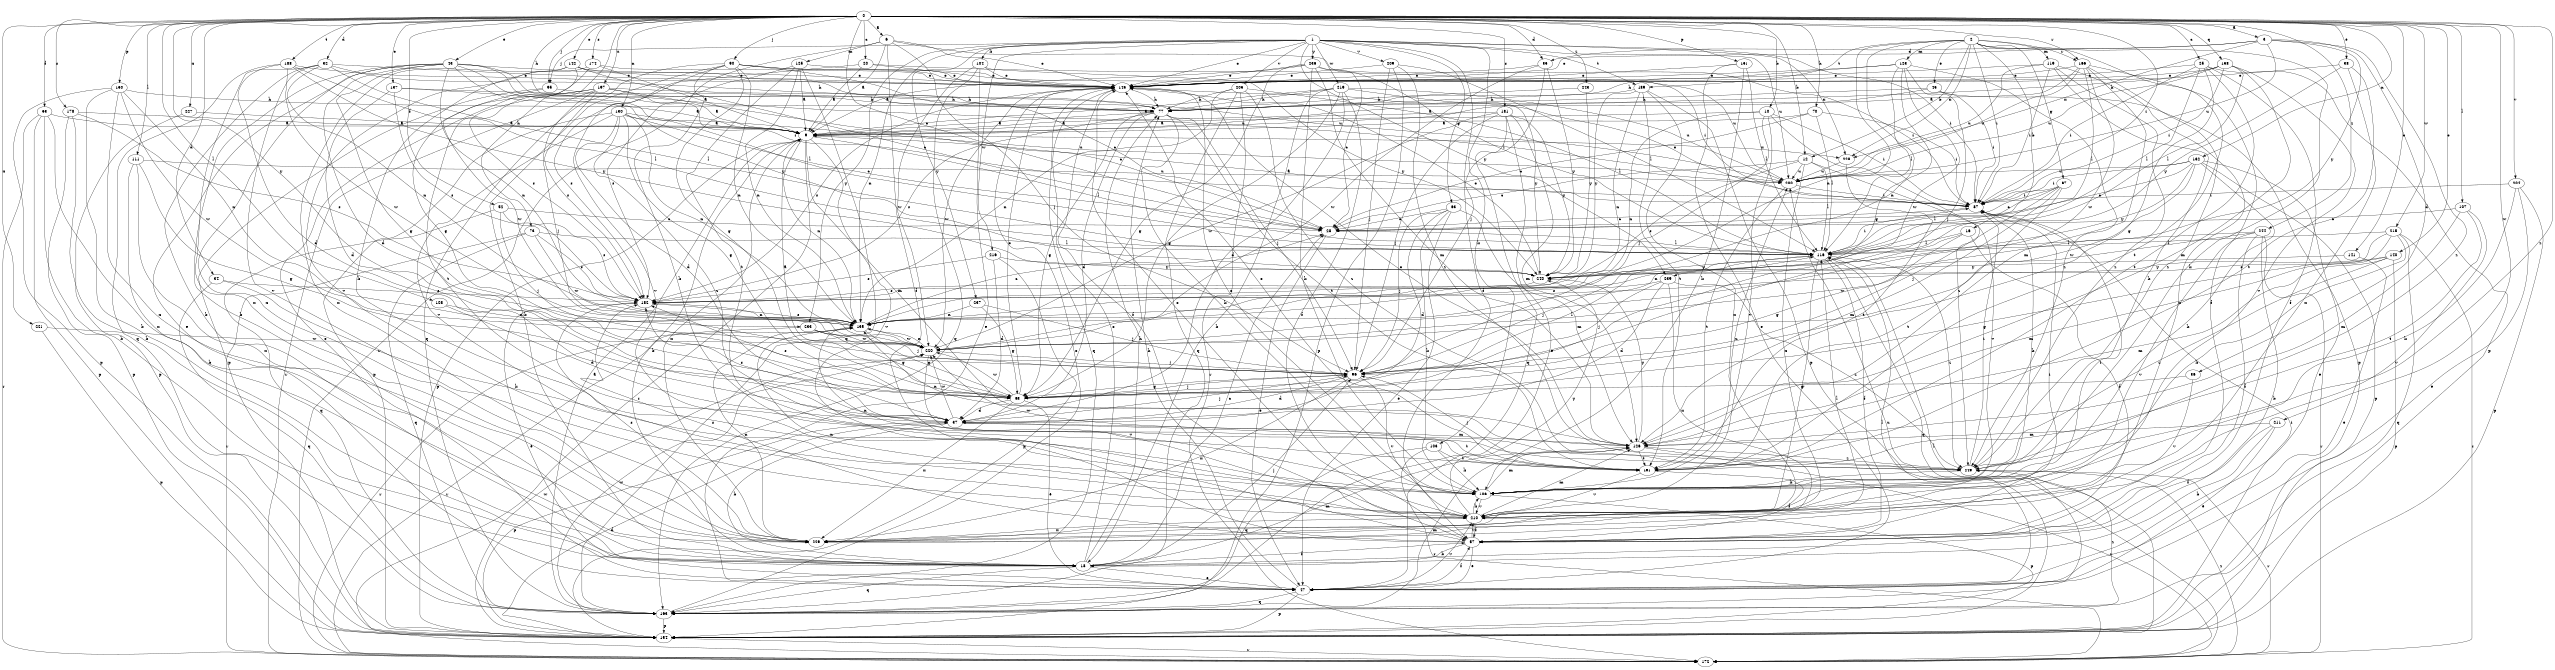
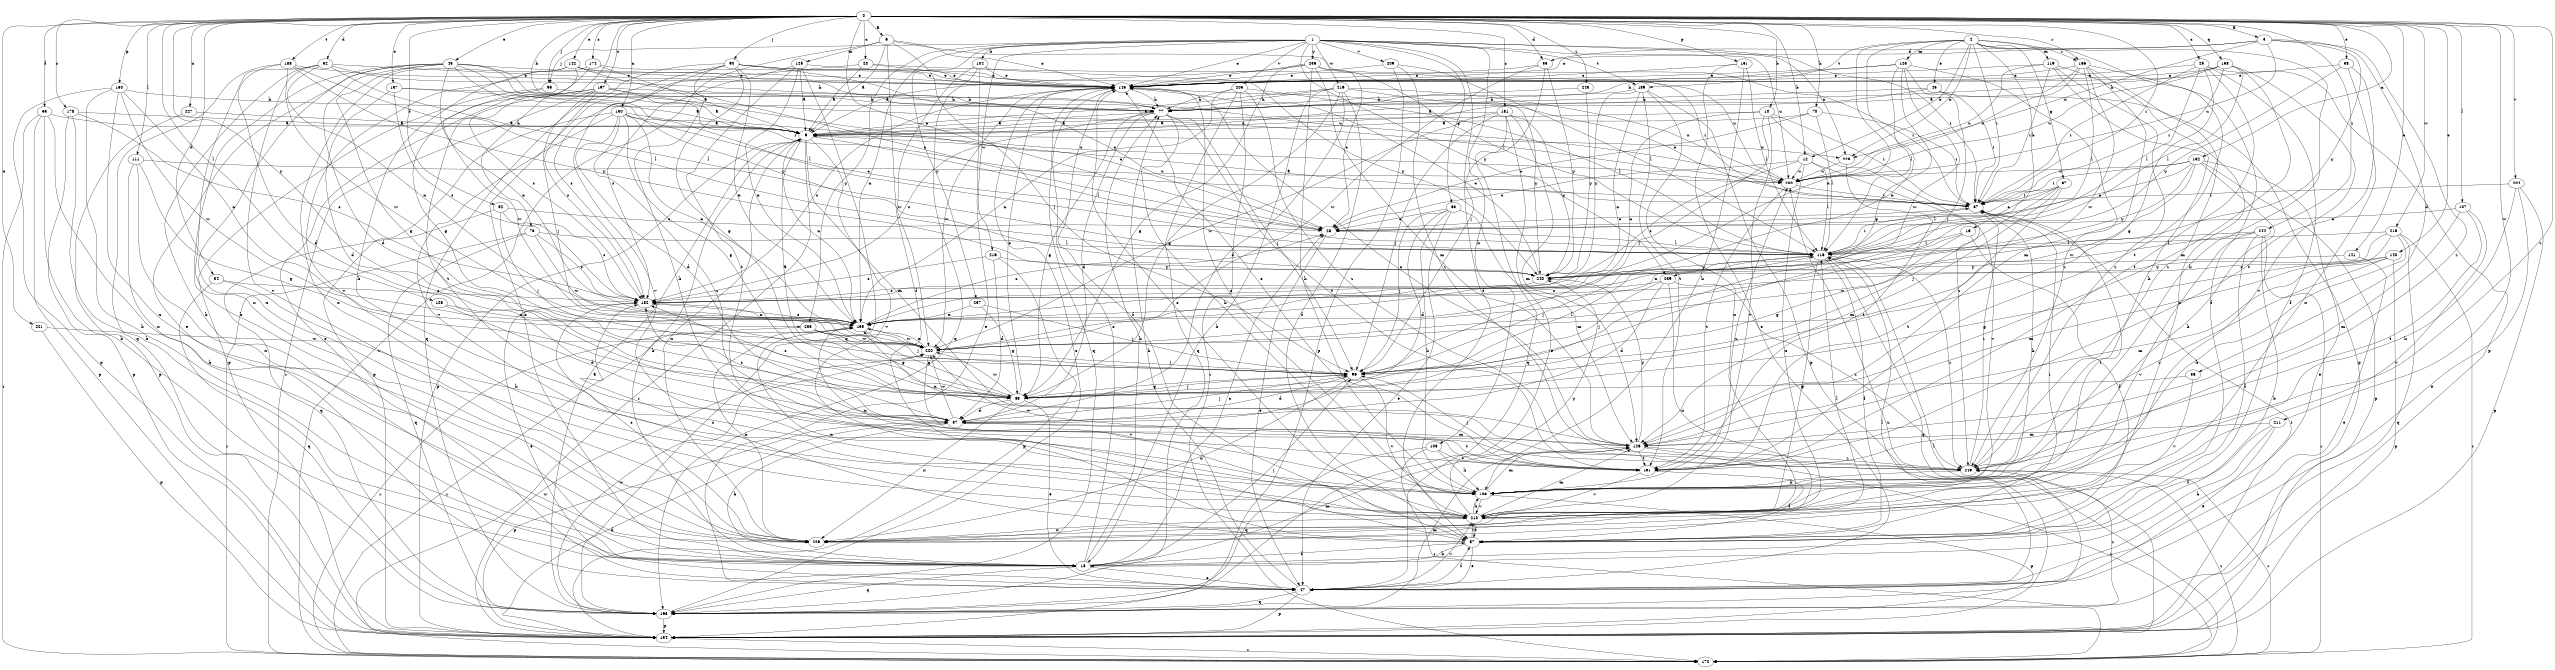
  strict digraph {
    0
    3
    6
    10
    12
    20
    25
    28
    32
    34
    35
    38
    43
    52
    53
    70
    73
    77
    87
    90
    95
    107
    108
    111
    130
    132
    137
    140
    141
    142
    150
    151
    158
    166
    174
    178
    181
    188
    197
    204
    211
    215
    221
    227
    233
    243
    244
    249
    145
    200
    228
    239
    36
    57
    9
    96
    116
    125
    172
    135
    210
    229
    182
    68
    191
    154
    47
    18
    106
    163
    220
    240
    37
    126
    1
    63
    103
    104
    189
    205
    209
    216
    219
    236
    237
    2
    16
    45
    67
    119
    123
    0 -> 3 [label=a]
    0 -> 6 [label=a]
    0 -> 10 [label=b]
    0 -> 12 [label=b]
    0 -> 20 [label=c]
    0 -> 25 [label=c]
    0 -> 28 [label=c]
    0 -> 32 [label=d]
    0 -> 34 [label=d]
    0 -> 35 [label=d]
    0 -> 38 [label=e]
    0 -> 43 [label=e]
    0 -> 52 [label=f]
    0 -> 53 [label=f]
    0 -> 70 [label=h]
    0 -> 73 [label=h]
    0 -> 77 [label=h]
    0 -> 87 [label=i]
    0 -> 90 [label=j]
    0 -> 95 [label=j]
    0 -> 107 [label=l]
    0 -> 108 [label=l]
    0 -> 111 [label=l]
    0 -> 130 [label=n]
    0 -> 132 [label=n]
    0 -> 137 [label=o]
    0 -> 140 [label=o]
    0 -> 141 [label=o]
    0 -> 142 [label=o]
    0 -> 150 [label=p]
    0 -> 151 [label=p]
    0 -> 158 [label=q]
    0 -> 166 [label=r]
    0 -> 174 [label=s]
    0 -> 178 [label=s]
    0 -> 181 [label=s]
    0 -> 188 [label=t]
    0 -> 197 [label=u]
    0 -> 204 [label=v]
    0 -> 211 [label=w]
    0 -> 215 [label=w]
    0 -> 221 [label=x]
    0 -> 227 [label=x]
    0 -> 233 [label=y]
    0 -> 243 [label=z]
    0 -> 244 [label=z]
    0 -> 249 [label=z]
    3 -> 35 [label=d]
    3 -> 249 [label=z]
    3 -> 145 [label=o]
    3 -> 200 [label=u]
    3 -> 228 [label=x]
    3 -> 239 [label=y]
    3 -> 36 [label=d]
    6 -> 145 [label=o]
    6 -> 57 [label=f]
    6 -> 9 [label=a]
    6 -> 96 [label=j]
    6 -> 116 [label=l]
    6 -> 125 [label=m]
    6 -> 172 [label=r]
    10 -> 87 [label=i]
    10 -> 249 [label=z]
    10 -> 9 [label=a]
    10 -> 96 [label=j]
    10 -> 135 [label=n]
    10 -> 210 [label=v]
    12 -> 28 [label=c]
    12 -> 200 [label=u]
    12 -> 116 [label=l]
    12 -> 210 [label=v]
    12 -> 229 [label=x]
    12 -> 182 [label=s]
    20 -> 87 [label=i]
    20 -> 145 [label=o]
    20 -> 9 [label=a]
    20 -> 182 [label=s]
    25 -> 87 [label=i]
    25 -> 145 [label=o]
    25 -> 57 [label=f]
    25 -> 116 [label=l]
    25 -> 68 [label=g]
    25 -> 191 [label=t]
    25 -> 154 [label=p]
    28 -> 116 [label=l]
    28 -> 47 [label=e]
    32 -> 77 [label=h]
    32 -> 145 [label=o]
    32 -> 116 [label=l]
    32 -> 135 [label=n]
    32 -> 210 [label=v]
    32 -> 229 [label=x]
    32 -> 18 [label=b]
    34 -> 182 [label=s]
    34 -> 106 [label=k]
    34 -> 163 [label=q]
    35 -> 145 [label=o]
    35 -> 96 [label=j]
    35 -> 220 [label=w]
    35 -> 240 [label=y]
    38 -> 145 [label=o]
    38 -> 229 [label=x]
    38 -> 191 [label=t]
    38 -> 240 [label=y]
    43 -> 87 [label=i]
    43 -> 145 [label=o]
    43 -> 200 [label=u]
    43 -> 116 [label=l]
    43 -> 135 [label=n]
    43 -> 229 [label=x]
    43 -> 68 [label=g]
    43 -> 47 [label=e]
    43 -> 18 [label=b]
    43 -> 240 [label=y]
    43 -> 37 [label=d]
    52 -> 28 [label=c]
    52 -> 96 [label=j]
    52 -> 182 [label=s]
    52 -> 163 [label=q]
    53 -> 9 [label=a]
    53 -> 172 [label=r]
    53 -> 229 [label=x]
    53 -> 154 [label=p]
    53 -> 18 [label=b]
    70 -> 28 [label=c]
    70 -> 87 [label=i]
    70 -> 9 [label=a]
    70 -> 116 [label=l]
    73 -> 116 [label=l]
    73 -> 172 [label=r]
    73 -> 182 [label=s]
    73 -> 163 [label=q]
    73 -> 220 [label=w]
    77 -> 9 [label=a]
    77 -> 96 [label=j]
    77 -> 182 [label=s]
    77 -> 68 [label=g]
    77 -> 191 [label=t]
    77 -> 106 [label=k]
    77 -> 37 [label=d]
    87 -> 28 [label=c]
    87 -> 145 [label=o]
    87 -> 9 [label=a]
    87 -> 106 [label=k]
    90 -> 28 [label=c]
    90 -> 145 [label=o]
    90 -> 200 [label=u]
    90 -> 135 [label=n]
    90 -> 210 [label=v]
    90 -> 68 [label=g]
    90 -> 18 [label=b]
    90 -> 106 [label=k]
    90 -> 163 [label=q]
    95 -> 77 [label=h]
    95 -> 154 [label=p]
    95 -> 220 [label=w]
    107 -> 28 [label=c]
    107 -> 210 [label=v]
    107 -> 191 [label=t]
    107 -> 126 [label=m]
    108 -> 135 [label=n]
    108 -> 37 [label=d]
    111 -> 200 [label=u]
    111 -> 229 [label=x]
    111 -> 68 [label=g]
    111 -> 18 [label=b]
    130 -> 28 [label=c]
    130 -> 249 [label=z]
    130 -> 200 [label=u]
    130 -> 9 [label=a]
    130 -> 135 [label=n]
    130 -> 210 [label=v]
    130 -> 68 [label=g]
    130 -> 154 [label=p]
    130 -> 37 [label=d]
    132 -> 28 [label=c]
    132 -> 87 [label=i]
    132 -> 200 [label=u]
    132 -> 154 [label=p]
    132 -> 47 [label=e]
    132 -> 106 [label=k]
    132 -> 220 [label=w]
    132 -> 240 [label=y]
    137 -> 77 [label=h]
    137 -> 9 [label=a]
    137 -> 182 [label=s]
    137 -> 37 [label=d]
    140 -> 249 [label=z]
    140 -> 68 [label=g]
    140 -> 154 [label=p]
    140 -> 240 [label=y]
    140 -> 126 [label=m]
    141 -> 47 [label=e]
    141 -> 240 [label=y]
    142 -> 28 [label=c]
    142 -> 145 [label=o]
    142 -> 200 [label=u]
    142 -> 229 [label=x]
    142 -> 182 [label=s]
    142 -> 106 [label=k]
    150 -> 77 [label=h]
    150 -> 135 [label=n]
    150 -> 229 [label=x]
    150 -> 154 [label=p]
    150 -> 18 [label=b]
    150 -> 220 [label=w]
    151 -> 145 [label=o]
    151 -> 116 [label=l]
    151 -> 47 [label=e]
    151 -> 106 [label=k]
    158 -> 77 [label=h]
    158 -> 87 [label=i]
    158 -> 145 [label=o]
    158 -> 200 [label=u]
    158 -> 116 [label=l]
    158 -> 210 [label=v]
    158 -> 126 [label=m]
    166 -> 249 [label=z]
    166 -> 145 [label=o]
    166 -> 200 [label=u]
    166 -> 57 [label=f]
    166 -> 9 [label=a]
    166 -> 116 [label=l]
    166 -> 220 [label=w]
    166 -> 126 [label=m]
    174 -> 145 [label=o]
    174 -> 9 [label=a]
    174 -> 210 [label=v]
    174 -> 68 [label=g]
    178 -> 9 [label=a]
    178 -> 182 [label=s]
    178 -> 154 [label=p]
    178 -> 18 [label=b]
    181 -> 9 [label=a]
    181 -> 96 [label=j]
    181 -> 47 [label=e]
    181 -> 163 [label=q]
    181 -> 220 [label=w]
    181 -> 240 [label=y]
    181 -> 126 [label=m]
    188 -> 145 [label=o]
    188 -> 116 [label=l]
    188 -> 163 [label=q]
    188 -> 220 [label=w]
    188 -> 240 [label=y]
    188 -> 37 [label=d]
    197 -> 28 [label=c]
    197 -> 77 [label=h]
    197 -> 9 [label=a]
    197 -> 96 [label=j]
    197 -> 172 [label=r]
    197 -> 182 [label=s]
    197 -> 191 [label=t]
    197 -> 47 [label=e]
    204 -> 87 [label=i]
    204 -> 154 [label=p]
    204 -> 47 [label=e]
    204 -> 106 [label=k]
    211 -> 57 [label=f]
    211 -> 47 [label=e]
    211 -> 18 [label=b]
    211 -> 126 [label=m]
    215 -> 116 [label=l]
    215 -> 172 [label=r]
    215 -> 182 [label=s]
    215 -> 106 [label=k]
    215 -> 163 [label=q]
    215 -> 126 [label=m]
    221 -> 154 [label=p]
    221 -> 220 [label=w]
    227 -> 9 [label=a]
    227 -> 154 [label=p]
    233 -> 96 [label=j]
    233 -> 172 [label=r]
    233 -> 68 [label=g]
    233 -> 220 [label=w]
    243 -> 77 [label=h]
    243 -> 240 [label=y]
    244 -> 57 [label=f]
    244 -> 116 [label=l]
    244 -> 172 [label=r]
    244 -> 210 [label=v]
    244 -> 18 [label=b]
    244 -> 220 [label=w]
    249 -> 87 [label=i]
    249 -> 172 [label=r]
    249 -> 106 [label=k]
    249 -> 220 [label=w]
    145 -> 77 [label=h]
    145 -> 57 [label=f]
    145 -> 182 [label=s]
    145 -> 163 [label=q]
    145 -> 220 [label=w]
    200 -> 87 [label=i]
    200 -> 191 [label=t]
    228 -> 200 [label=u]
    228 -> 191 [label=t]
    239 -> 249 [label=z]
    239 -> 96 [label=j]
    239 -> 229 [label=x]
    239 -> 182 [label=s]
    239 -> 37 [label=d]
    36 -> 210 [label=v]
    36 -> 68 [label=g]
    57 -> 87 [label=i]
    57 -> 135 [label=n]
    57 -> 210 [label=v]
    57 -> 182 [label=s]
    57 -> 47 [label=e]
    57 -> 18 [label=b]
    9 -> 228 [label=x]
    9 -> 116 [label=l]
    9 -> 172 [label=r]
    9 -> 135 [label=n]
    9 -> 210 [label=v]
    9 -> 229 [label=x]
    9 -> 154 [label=p]
    9 -> 18 [label=b]
    9 -> 126 [label=m]
    96 -> 116 [label=l]
    96 -> 210 [label=v]
    96 -> 229 [label=x]
    96 -> 68 [label=g]
    96 -> 37 [label=d]
    116 -> 87 [label=i]
    116 -> 249 [label=z]
    116 -> 57 [label=f]
    116 -> 96 [label=j]
    116 -> 210 [label=v]
    116 -> 163 [label=q]
    116 -> 240 [label=y]
    125 -> 145 [label=o]
    125 -> 9 [label=a]
    125 -> 135 [label=n]
    125 -> 182 [label=s]
    125 -> 191 [label=t]
    125 -> 163 [label=q]
    172 -> 249 [label=z]
    172 -> 200 [label=u]
    135 -> 28 [label=c]
    135 -> 172 [label=r]
    135 -> 182 [label=s]
    135 -> 68 [label=g]
    135 -> 220 [label=w]
    210 -> 87 [label=i]
    210 -> 145 [label=o]
    210 -> 57 [label=f]
    210 -> 229 [label=x]
    210 -> 106 [label=k]
    210 -> 240 [label=y]
    210 -> 126 [label=m]
    229 -> 116 [label=l]
    229 -> 135 [label=n]
    229 -> 182 [label=s]
    182 -> 135 [label=n]
    182 -> 47 [label=e]
    68 -> 145 [label=o]
    68 -> 9 [label=a]
    68 -> 96 [label=j]
    68 -> 229 [label=x]
    68 -> 182 [label=s]
    68 -> 47 [label=e]
    68 -> 220 [label=w]
    68 -> 37 [label=d]
    191 -> 145 [label=o]
    191 -> 57 [label=f]
    191 -> 96 [label=j]
    191 -> 210 [label=v]
    154 -> 87 [label=i]
    154 -> 116 [label=l]
    154 -> 172 [label=r]
    154 -> 220 [label=w]
    154 -> 37 [label=d]
    47 -> 77 [label=h]
    47 -> 57 [label=f]
    47 -> 116 [label=l]
    47 -> 210 [label=v]
    47 -> 154 [label=p]
    47 -> 163 [label=q]
    18 -> 28 [label=c]
    18 -> 77 [label=h]
    18 -> 145 [label=o]
    18 -> 57 [label=f]
    18 -> 96 [label=j]
    18 -> 47 [label=e]
    18 -> 163 [label=q]
    18 -> 126 [label=m]
    106 -> 145 [label=o]
    106 -> 200 [label=u]
    106 -> 135 [label=n]
    106 -> 210 [label=v]
    106 -> 154 [label=p]
    106 -> 126 [label=m]
    163 -> 249 [label=z]
    163 -> 145 [label=o]
    163 -> 9 [label=a]
    163 -> 154 [label=p]
    163 -> 220 [label=w]
    163 -> 126 [label=m]
    220 -> 96 [label=j]
    220 -> 135 [label=n]
    220 -> 210 [label=v]
    240 -> 145 [label=o]
    240 -> 182 [label=s]
    37 -> 96 [label=j]
    37 -> 182 [label=s]
    37 -> 191 [label=t]
    37 -> 154 [label=p]
    37 -> 18 [label=b]
    37 -> 220 [label=w]
    37 -> 126 [label=m]
    126 -> 249 [label=z]
    126 -> 145 [label=o]
    126 -> 172 [label=r]
    126 -> 135 [label=n]
    126 -> 191 [label=t]
    126 -> 240 [label=y]
    1 -> 87 [label=i]
    1 -> 95 [label=j]
    1 -> 233 [label=y]
    1 -> 145 [label=o]
    1 -> 200 [label=u]
    1 -> 228 [label=x]
    1 -> 239 [label=y]
    1 -> 57 [label=f]
    1 -> 135 [label=n]
    1 -> 63 [label=g]
    1 -> 103 [label=k]
    1 -> 104 [label=k]
    1 -> 189 [label=t]
    1 -> 205 [label=v]
    1 -> 209 [label=v]
    1 -> 216 [label=w]
    1 -> 219 [label=w]
    1 -> 236 [label=y]
    1 -> 237 [label=y]
    63 -> 28 [label=c]
    63 -> 96 [label=j]
    63 -> 47 [label=e]
    63 -> 106 [label=k]
    63 -> 37 [label=d]
    63 -> 126 [label=m]
    103 -> 172 [label=r]
    103 -> 191 [label=t]
    103 -> 106 [label=k]
    103 -> 163 [label=q]
    104 -> 145 [label=o]
    104 -> 47 [label=e]
    104 -> 163 [label=q]
    104 -> 220 [label=w]
    104 -> 240 [label=y]
    189 -> 77 [label=h]
    189 -> 135 [label=n]
    189 -> 229 [label=x]
    189 -> 191 [label=t]
    189 -> 154 [label=p]
    189 -> 240 [label=y]
    205 -> 77 [label=h]
    205 -> 249 [label=z]
    205 -> 116 [label=l]
    205 -> 172 [label=r]
    205 -> 135 [label=n]
    205 -> 163 [label=q]
    209 -> 249 [label=z]
    209 -> 145 [label=o]
-   209 -> 96 [label=j]
    209 -> 116 [label=l]
    209 -> 154 [label=p]
    216 -> 182 [label=s]
    216 -> 154 [label=p]
    216 -> 240 [label=y]
    216 -> 37 [label=d]
    219 -> 77 [label=h]
    219 -> 200 [label=u]
    219 -> 57 [label=f]
    219 -> 9 [label=a]
    219 -> 68 [label=g]
    219 -> 18 [label=b]
    219 -> 240 [label=y]
    219 -> 37 [label=d]
    236 -> 28 [label=c]
    236 -> 87 [label=i]
    236 -> 145 [label=o]
    236 -> 9 [label=a]
    236 -> 68 [label=g]
    236 -> 106 [label=k]
    236 -> 126 [label=m]
    237 -> 96 [label=j]
    237 -> 135 [label=n]
    237 -> 68 [label=g]
    2 -> 12 [label=b]
    2 -> 87 [label=i]
    2 -> 166 [label=r]
    2 -> 228 [label=x]
    2 -> 135 [label=n]
    2 -> 68 [label=g]
    2 -> 191 [label=t]
    2 -> 106 [label=k]
    2 -> 189 [label=t]
    2 -> 16 [label=b]
    2 -> 45 [label=e]
    2 -> 67 [label=g]
    2 -> 119 [label=m]
    2 -> 123 [label=m]
    16 -> 57 [label=f]
    16 -> 116 [label=l]
    16 -> 135 [label=n]
    16 -> 68 [label=g]
    45 -> 77 [label=h]
    45 -> 87 [label=i]
    45 -> 9 [label=a]
    45 -> 154 [label=p]
    67 -> 28 [label=c]
    67 -> 87 [label=i]
    67 -> 96 [label=j]
    67 -> 116 [label=l]
    67 -> 191 [label=t]
    67 -> 126 [label=m]
    119 -> 87 [label=i]
    119 -> 249 [label=z]
    119 -> 145 [label=o]
    119 -> 200 [label=u]
    119 -> 229 [label=x]
    119 -> 106 [label=k]
    123 -> 77 [label=h]
    123 -> 249 [label=z]
    123 -> 145 [label=o]
    123 -> 96 [label=j]
    123 -> 116 [label=l]
    123 -> 135 [label=n]
    123 -> 220 [label=w]
  }
